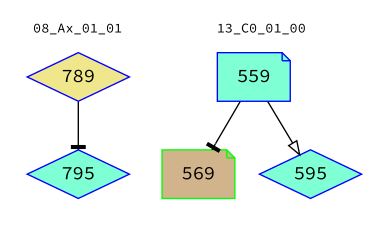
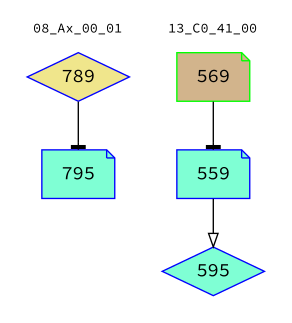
  digraph {
    fontname="Source Code Pro"
    node [color=blue fillcolor=aquamarine fontname="Source Code Pro" shape=note style=filled]
    edge [arrowhead=tee color=black fontname="Source Code Pro"]
    n1 [fillcolor=khaki label=789 shape=diamond]
-   n2 [label=795 shape=diamond]
+   n2 [label=795]
    n3 [label=559]
    n4 [color=green fillcolor=tan label=569]
    n5 [label=595 shape=diamond]
    subgraph cluster_1 {
      color=white
      fontsize=10
-     label="08_Ax_01_01"
+     label="08_Ax_00_01"
      n1
      n2
    }
    subgraph cluster_2 {
      color=white
      fontsize=10
-     label="13_C0_01_00"
+     label="13_C0_41_00"
      n3
      n4
      n5
    }
    n1 -> n2
-   n3 -> n4
+   n4 -> n3
    n3 -> n5 [arrowhead=onormal]
  }
